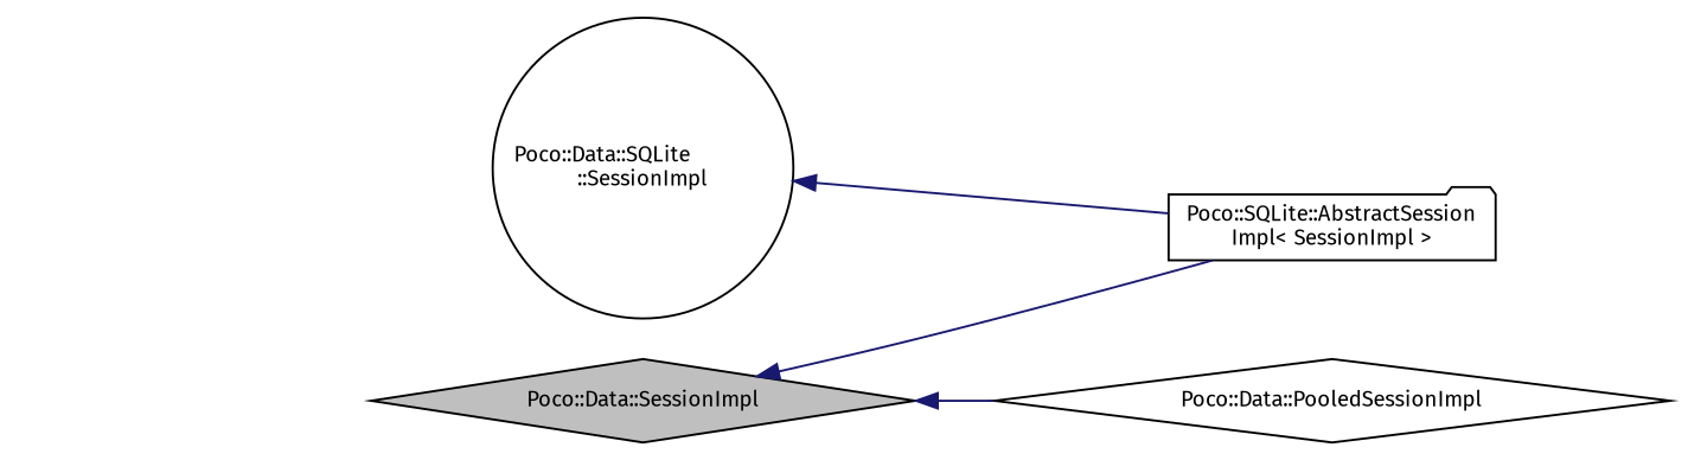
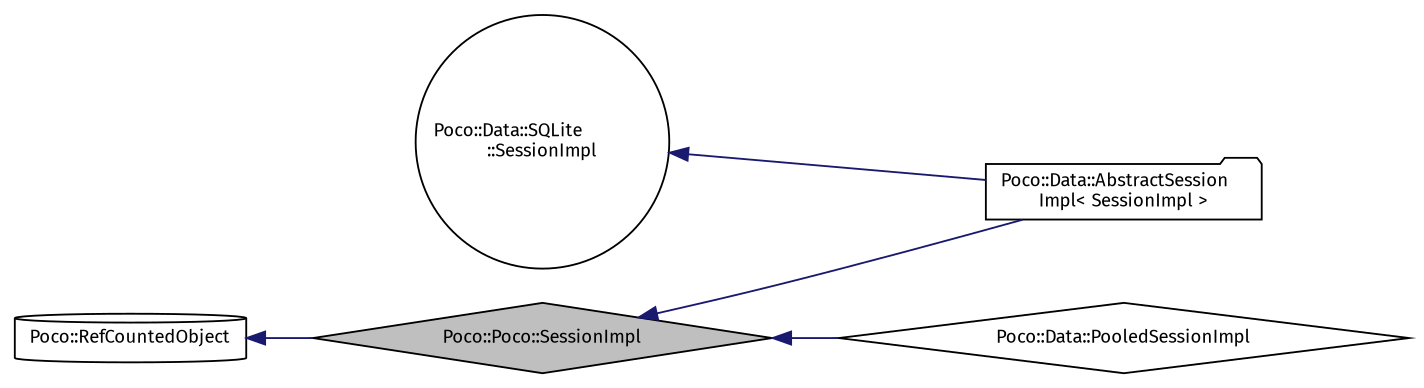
  digraph {
    fontname="Fira Sans"
    rankdir=LR
    node [color=black fillcolor=white fontname="Fira Sans" fontsize=10 shape=diamond style=filled]
    edge [color=midnightblue dir=back fontname="Fira Sans" fontsize=10 labelfontname=Helvetica labelfontsize=10 style=solid]
-   n1 [fillcolor=grey75 fontcolor=black height=0.2 label="Poco::Data::SessionImpl" width=0.4]
-   n2 [height=0.2 label="Poco::SQLite::AbstractSession\lImpl\< SessionImpl \>" shape=folder width=0.4]
+   n1 [fillcolor=grey75 fontcolor=black height=0.2 label="Poco::Poco::SessionImpl" width=0.4]
+   n2 [height=0.2 label="Poco::Data::AbstractSession\lImpl\< SessionImpl \>" shape=folder width=0.4]
    n3 [height=0.2 label="Poco::Data::PooledSessionImpl" width=0.4]
+   n4 [height=0.2 label="Poco::RefCountedObject" shape=cylinder width=0.4]
    n5 [height=0.2 label="Poco::Data::SQLite\l::SessionImpl" shape=circle width=0.4]
    n1 -> n2
    n1 -> n3
+   n4 -> n1
    n5 -> n2
  }
